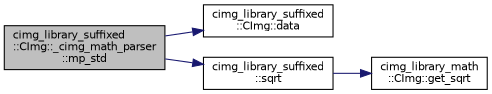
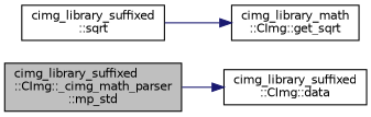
  digraph {
    rankdir=LR
    node [color=black fillcolor=white fontname=Helvetica fontsize=10 shape=record style=filled]
    edge [color=midnightblue fontname=Helvetica fontsize=10 labelfontname=Helvetica labelfontsize=10 style=solid]
    n1 [fillcolor=grey75 fontcolor=black height=0.2 label="cimg_library_suffixed\l::CImg::_cimg_math_parser\l::mp_std" width=0.4]
    n2 [height=0.2 label="cimg_library_suffixed\l::CImg::data" width=0.4]
    n3 [height=0.2 label="cimg_library_suffixed\l::sqrt" width=0.4]
    n4 [height=0.2 label="cimg_library_math\l::CImg::get_sqrt" width=0.4]
    n1 -> n2
-   n1 -> n3
    n3 -> n4
  }
